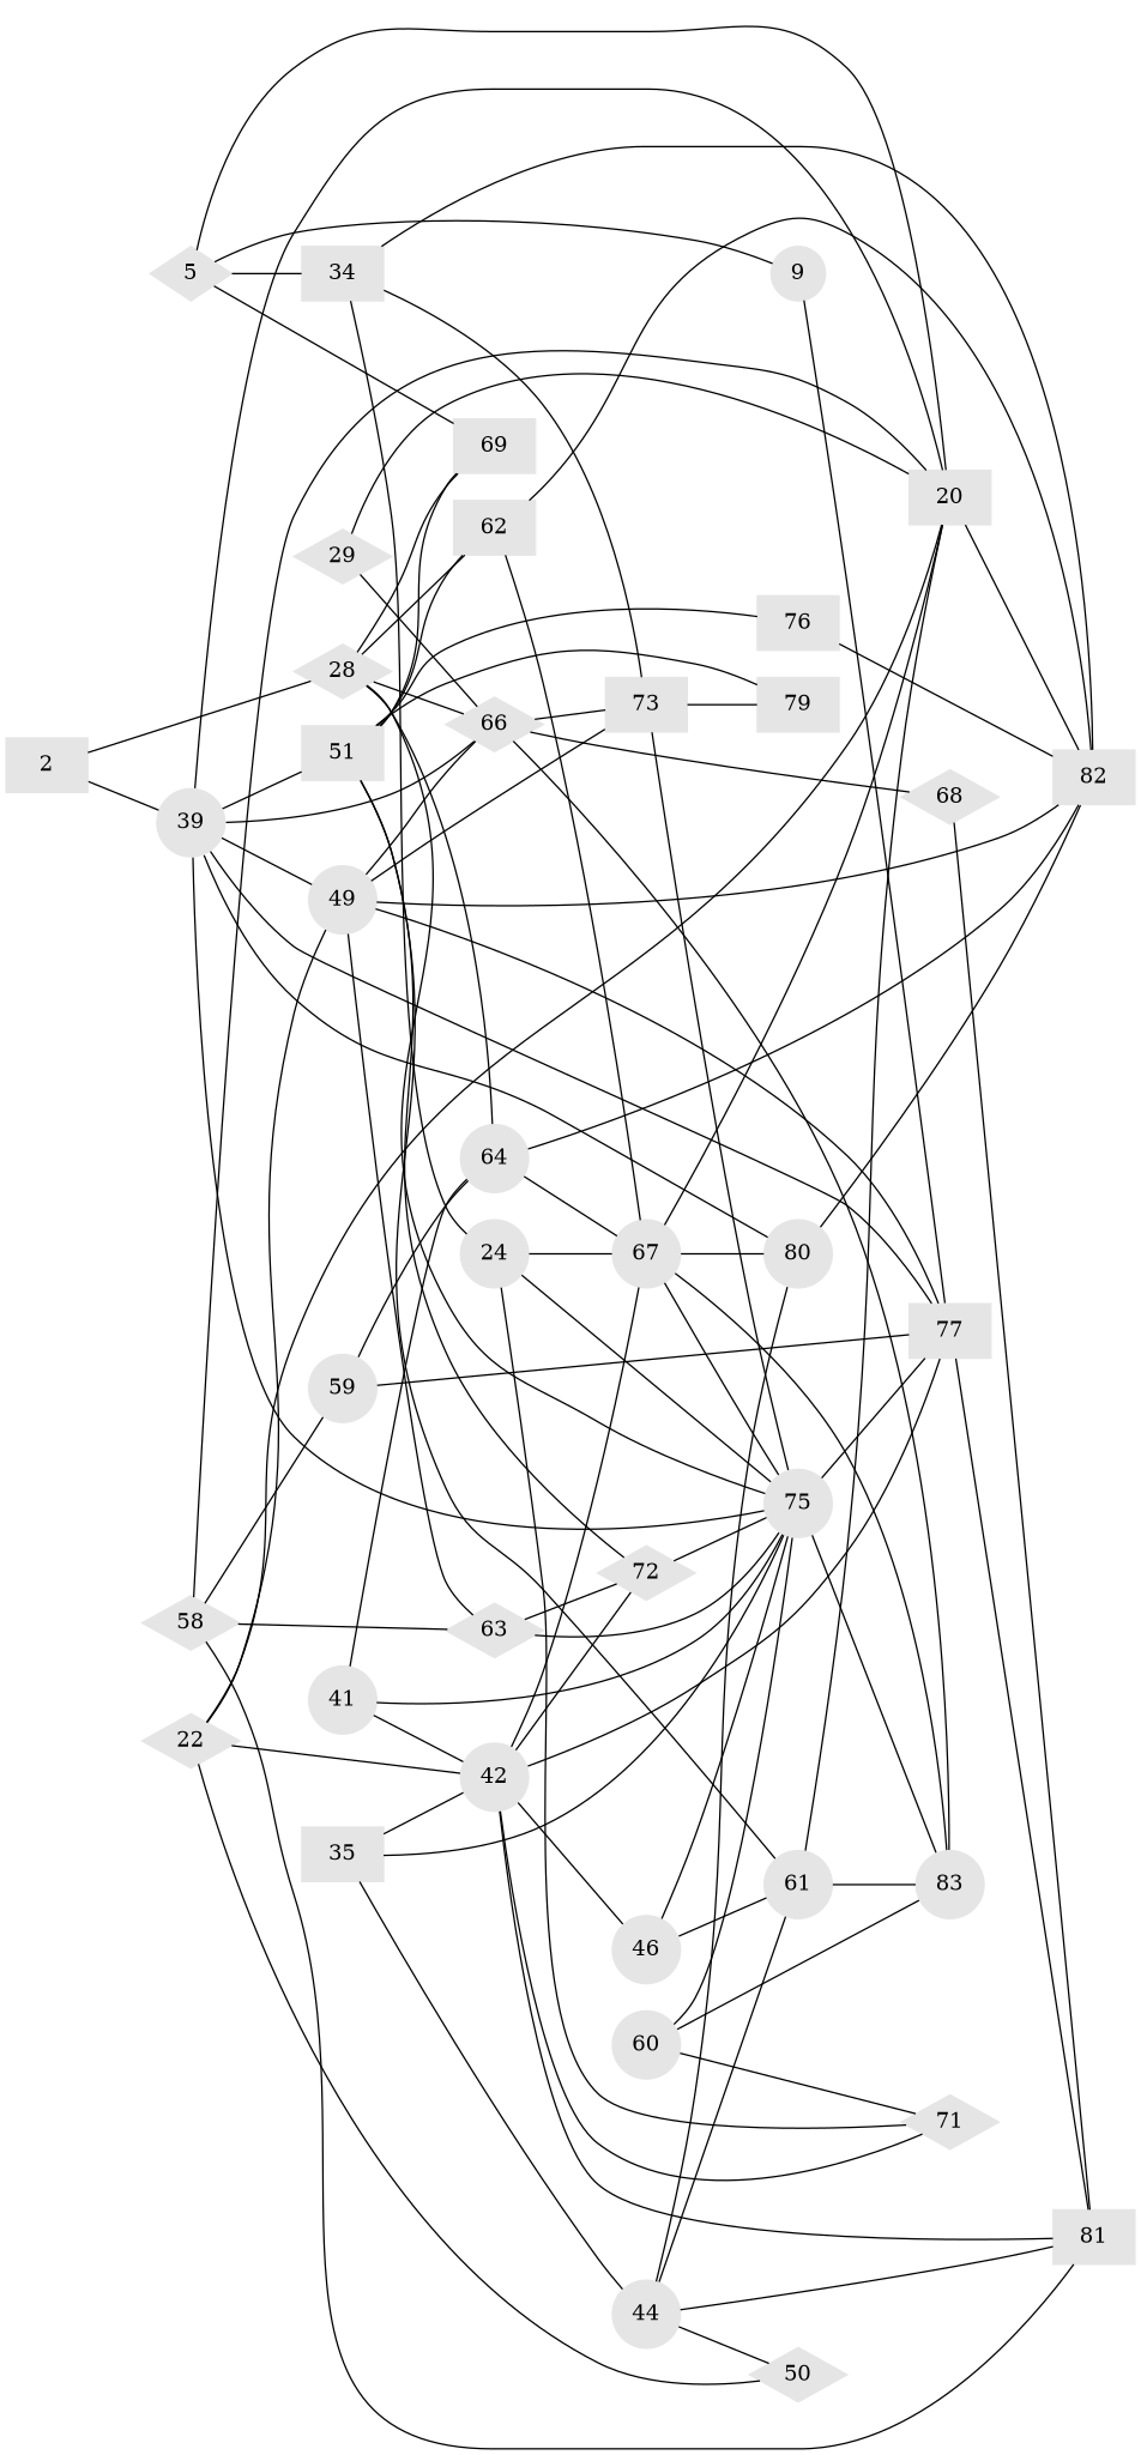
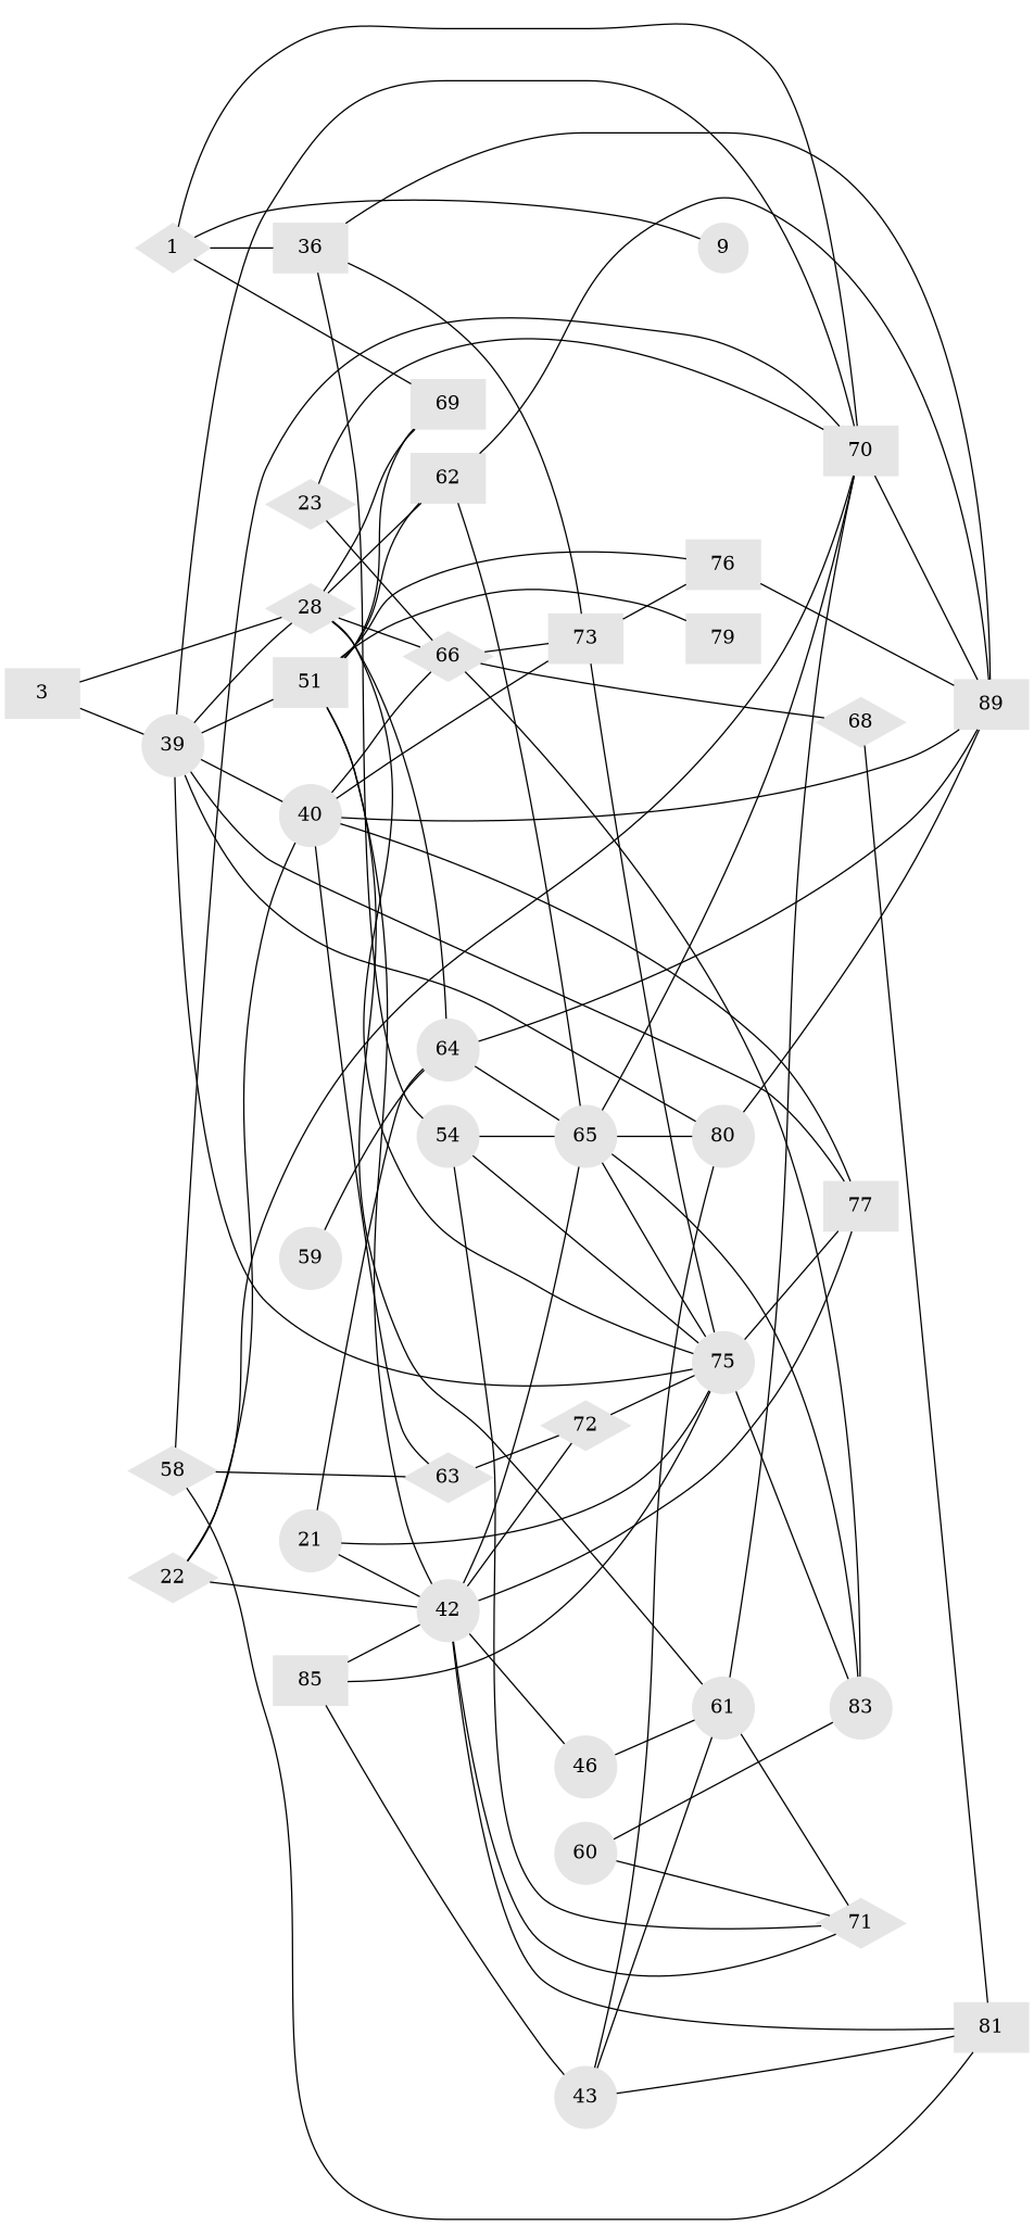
  graph {
    rankdir=LR
    node [color=gray90 shape=circle style=filled]
-   3 [shape=box label=2]
+   3 [shape=box]
    28 [shape=diamond]
    39 [super="+27"]
    69 [shape=box super="+23"]
    62 [shape=box super="+26"]
    64 [super="+52"]
    66 [shape=diamond super="+57"]
    75 [super="+17+32+56"]
-   70 [shape=box super="+16" label=20]
+   70 [shape=box super="+16"]
    77 [shape=box super="+1+74"]
-   49 [super="+48"]
+   49 [super="+48" label=40]
    51 [shape=box super="+40"]
    80
-   5 [shape=diamond]
+   5 [shape=diamond label=1]
    n15 [label=9]
-   34 [shape=box]
-   54 [super="+47" label=24]
+   34 [shape=box label=36]
+   54 [super="+47"]
    73 [shape=box]
-   82 [shape=box super="+78"]
+   82 [shape=box super="+78" label=89]
    81 [shape=box super="+25"]
    42 [super="+33"]
    n22 [label=46 super="+11"]
-   65 [super="+24+37" label=67]
+   65 [super="+24+37"]
    71 [shape=diamond super="+20"]
    72 [shape=diamond super="+15+67"]
    22 [shape=diamond]
-   50 [shape=diamond]
    63 [shape=diamond super="+55"]
    83 [super="+53+7"]
    68 [shape=diamond]
-   29 [shape=diamond]
+   29 [shape=diamond label=23]
    79 [shape=box]
-   35 [shape=box]
-   44 [super="+31+10"]
+   35 [shape=box label=85]
+   44 [super="+31+10" label=43]
    61
    76 [shape=box]
-   41
+   41 [label=21]
    58 [shape=diamond]
    59
    60
    3 -- 28
    3 -- 39
    28 -- 69
    28 -- 62
    28 -- 64 [weight=2]
    28 -- 66
    28 -- 75
-   39 -- 66 [weight=2]
+   39 -- 28 [weight=2]
    39 -- 75
    39 -- 70
    39 -- 77
    39 -- 49
    39 -- 51
    39 -- 80
    62 -- 82
    62 -- 65
    64 -- 82 [weight=2]
    64 -- 65
    66 -- 73
    66 -- 83
    66 -- 68
    75 -- 77 [weight=2]
    75 -- 83
    70 -- 82
-   77 -- 81
    49 -- 66
    49 -- 77
    49 -- 73
    49 -- 82
    49 -- 63 [weight=2]
    51 -- 69
    51 -- 62
-   51 -- 72
+   51 -- 42
    51 -- 79
    51 -- 61 [weight=2]
    51 -- 76
    80 -- 82
    5 -- 69 [weight=2]
    5 -- 70
    5 -- n15
    5 -- 34
-   n15 -- 77
    34 -- 54
    34 -- 73
    34 -- 82
    54 -- 75
    54 -- 65
    54 -- 71 [weight=2]
    73 -- 75
-   73 -- 79
+   73 -- 76
    42 -- 77 [weight=2]
    42 -- 81
    42 -- n22
    42 -- 65 [weight=3]
    42 -- 71 [weight=2]
    42 -- 72 [weight=2]
-   n22 -- 75
    n22 -- 61
    65 -- 75 [weight=4]
    65 -- 70
    65 -- 80
    65 -- 83
    72 -- 75
    22 -- 70
    22 -- 49
    22 -- 42
-   22 -- 50
-   63 -- 75
    63 -- 72
    68 -- 81
    29 -- 66
    29 -- 70
    35 -- 75
    35 -- 42
    35 -- 44
    44 -- 80
    44 -- 81
-   44 -- 50
    44 -- 61
    61 -- 70
-   61 -- 83 [weight=2]
+   61 -- 71 [weight=2]
    76 -- 82
    41 -- 64
    41 -- 75
    41 -- 42
    58 -- 70
    58 -- 81
    58 -- 63 [weight=2]
-   58 -- 59
    59 -- 64
-   59 -- 77 [weight=3]
-   60 -- 75 [weight=3]
    60 -- 71
    60 -- 83 [weight=2]
  }
